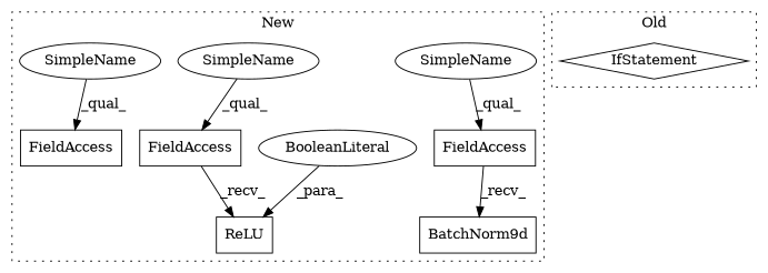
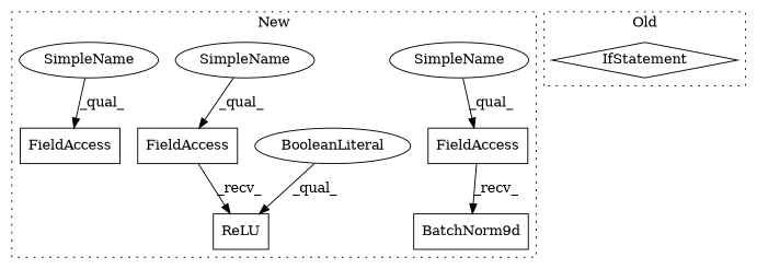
  digraph {
    node [a=22 l=8 s=8440 shape=box]
    n1 [a=32 l="12,1" label=BatchNorm9d s="8449,8472"]
    n2 [label=FieldAccess]
    n3 [label=FieldAccess s=8542]
    n4 [label=FieldAccess s=8401]
    n5 [a=32 l="5,1" label=ReLU s="8551,8560"]
    n6 [a=9 l=4 label=BooleanLiteral s=8556 shape=ellipse]
    n7 [a=42 l=5 label=SimpleName shape=ellipse]
    n8 [a=42 l=5 label=SimpleName s=8542 shape=ellipse]
    n9 [a=42 l=5 label=SimpleName s=8401 shape=ellipse]
    n10 [a=25 l="4,2" label=IfStatement s="672,694" shape=diamond]
    subgraph cluster_1 {
      label=New
      style=dotted
      n1
      n2
      n3
      n4
      n5
      n6
      n7
      n8
      n9
    }
    subgraph cluster_2 {
      label=Old
      style=dotted
      n10
    }
    n2 -> n1 [label=_recv_]
    n3 -> n5 [label=_recv_]
-   n6 -> n5 [label=_para_]
+   n6 -> n5 [label=_qual_]
    n7 -> n2 [label=_qual_]
    n8 -> n3 [label=_qual_]
    n9 -> n4 [label=_qual_]
  }
